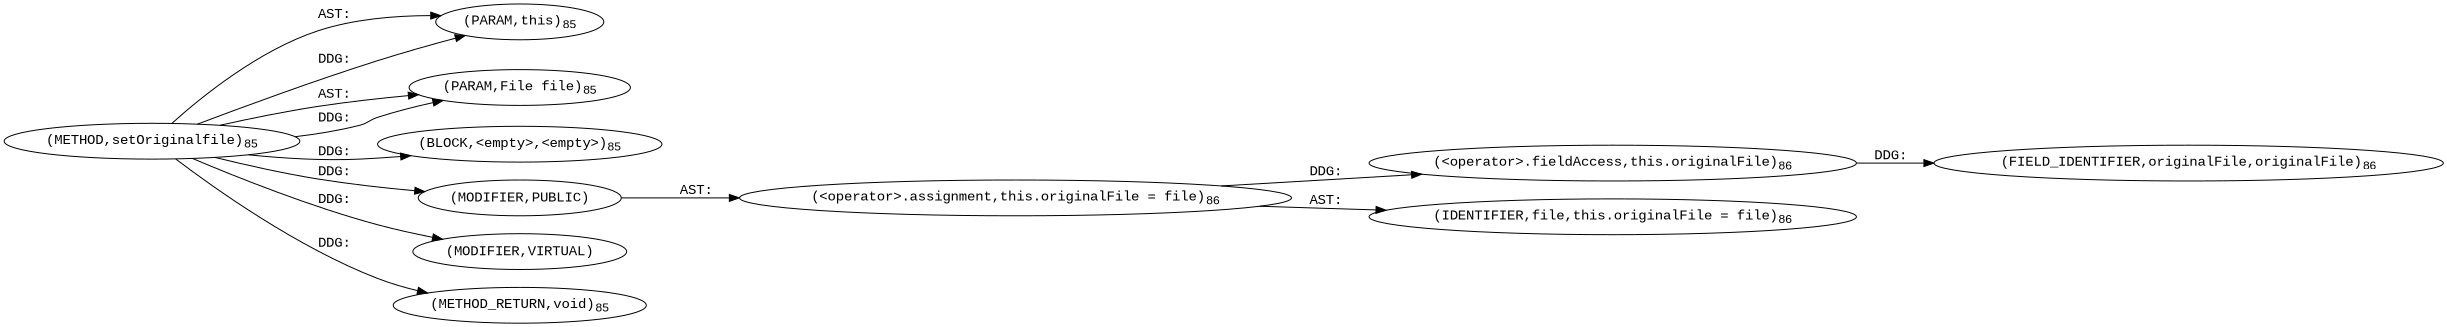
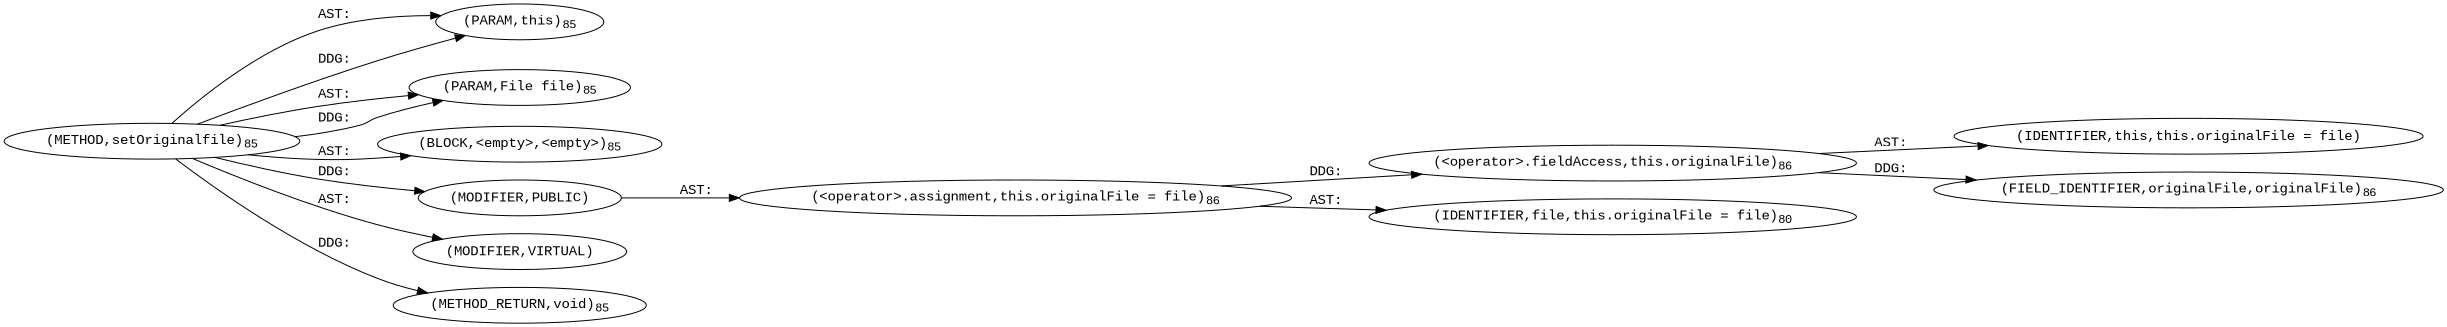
  digraph {
    fontname="Liberation Mono"
    rankdir=LR
    node [fontname="Liberation Mono"]
    edge [fontname="Liberation Mono"]
    n1 [label=<(METHOD,setOriginalfile)<SUB>85</SUB>>]
    n2 [label=<(PARAM,this)<SUB>85</SUB>>]
    n3 [label=<(PARAM,File file)<SUB>85</SUB>>]
    n4 [label=<(BLOCK,&lt;empty&gt;,&lt;empty&gt;)<SUB>85</SUB>>]
    n5 [label=<(MODIFIER,PUBLIC)>]
    n6 [label=<(MODIFIER,VIRTUAL)>]
    n7 [label=<(METHOD_RETURN,void)<SUB>85</SUB>>]
    n8 [label=<(&lt;operator&gt;.assignment,this.originalFile = file)<SUB>86</SUB>>]
    n9 [label=<(&lt;operator&gt;.fieldAccess,this.originalFile)<SUB>86</SUB>>]
-   n10 [label=<(IDENTIFIER,file,this.originalFile = file)<SUB>86</SUB>>]
+   n10 [label=<(IDENTIFIER,file,this.originalFile = file)<SUB>80</SUB>>]
+   n11 [label=<(IDENTIFIER,this,this.originalFile = file)>]
    n12 [label=<(FIELD_IDENTIFIER,originalFile,originalFile)<SUB>86</SUB>>]
    n1 -> n2 [label="AST: "]
    n1 -> n2 [label="DDG: "]
    n1 -> n3 [label="AST: "]
    n1 -> n3 [label="DDG: "]
-   n1 -> n4 [label="DDG: "]
+   n1 -> n4 [label="AST: "]
    n1 -> n5 [label="DDG: "]
-   n1 -> n6 [label="DDG: "]
+   n1 -> n6 [label="AST: "]
    n1 -> n7 [label="DDG: "]
    n5 -> n8 [label="AST: "]
    n8 -> n9 [label="DDG: "]
    n8 -> n10 [label="AST: "]
+   n9 -> n11 [label="AST: "]
    n9 -> n12 [label="DDG: "]
  }
